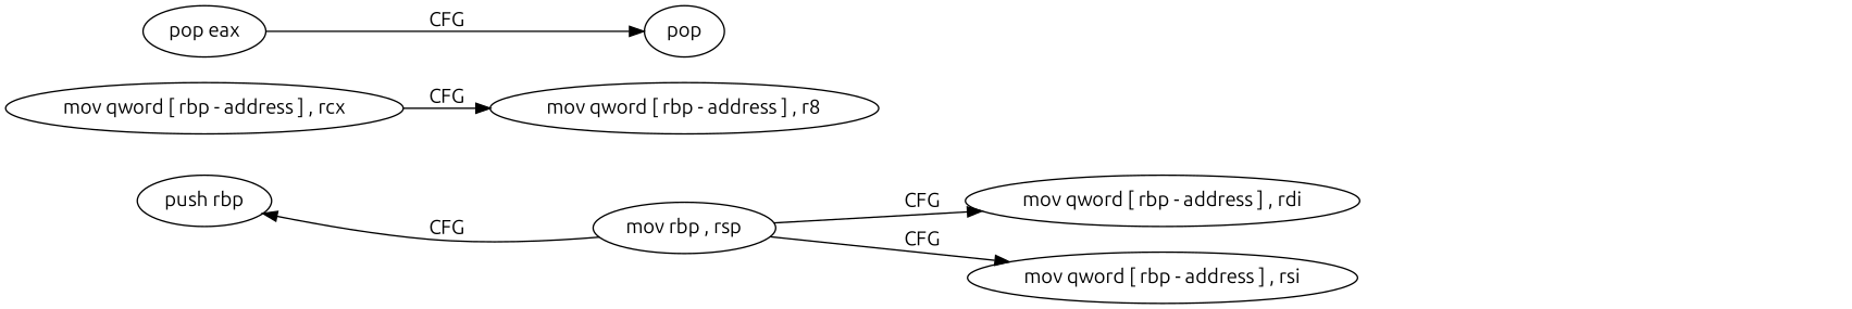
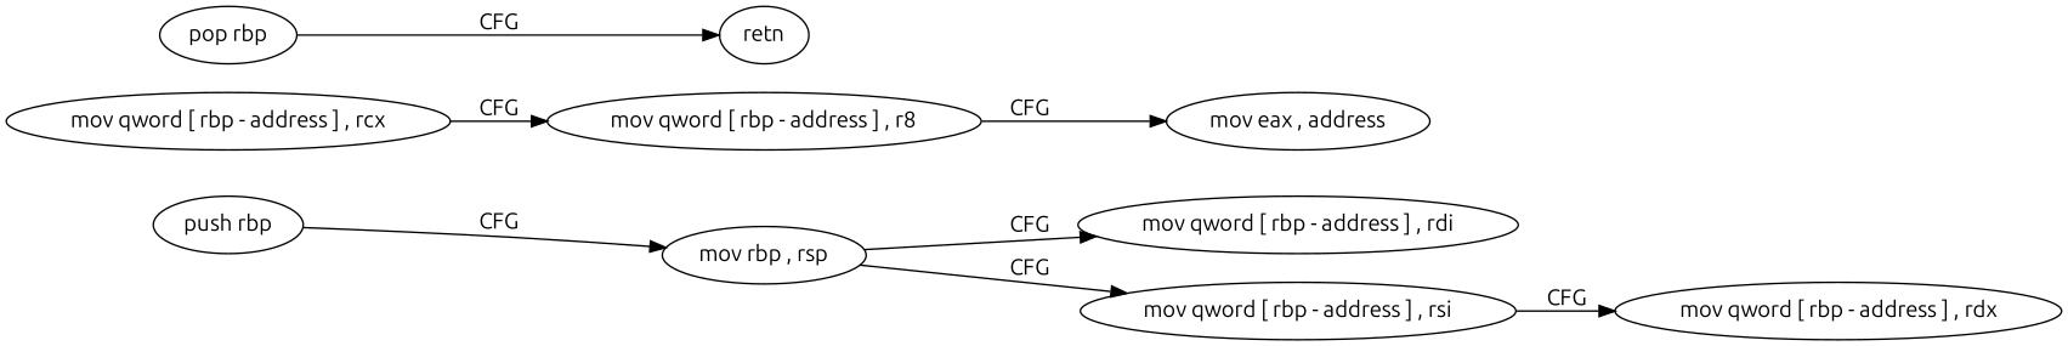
  digraph {
    fontname=Ubuntu
    rankdir=LR
    node [fontname=Ubuntu]
    edge [fontname=Ubuntu]
    n1 [label="push rbp"]
    n2 [label="mov rbp , rsp"]
    n3 [label="mov qword [ rbp - address ] , rdi"]
    n4 [label="mov qword [ rbp - address ] , rsi"]
+   n5 [label="mov qword [ rbp - address ] , rdx"]
    n6 [label="mov qword [ rbp - address ] , rcx"]
    n7 [label="mov qword [ rbp - address ] , r8"]
-   n9 [label="pop eax"]
-   n10 [label=pop]
-   n2 -> n1 [label=CFG]
+   n8 [label="mov eax , address"]
+   n9 [label="pop rbp"]
+   n10 [label=retn]
+   n1 -> n2 [label=CFG]
    n2 -> n3 [label=CFG]
    n2 -> n4 [label=CFG]
+   n4 -> n5 [label=CFG]
    n6 -> n7 [label=CFG]
+   n7 -> n8 [label=CFG]
    n9 -> n10 [label=CFG]
  }
